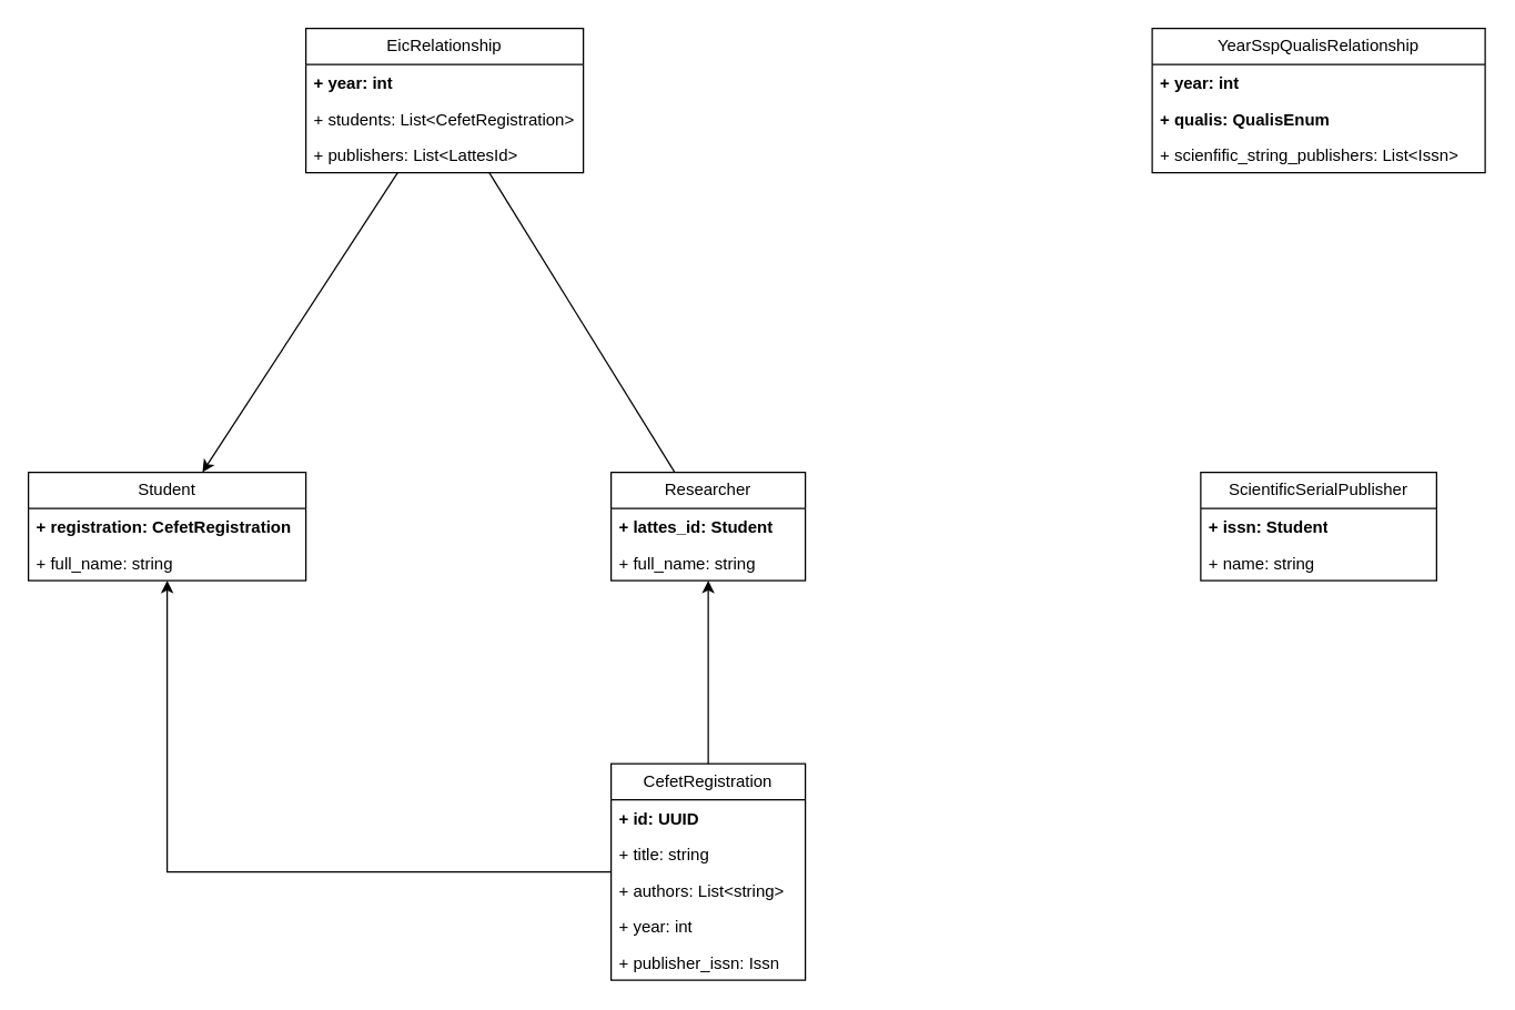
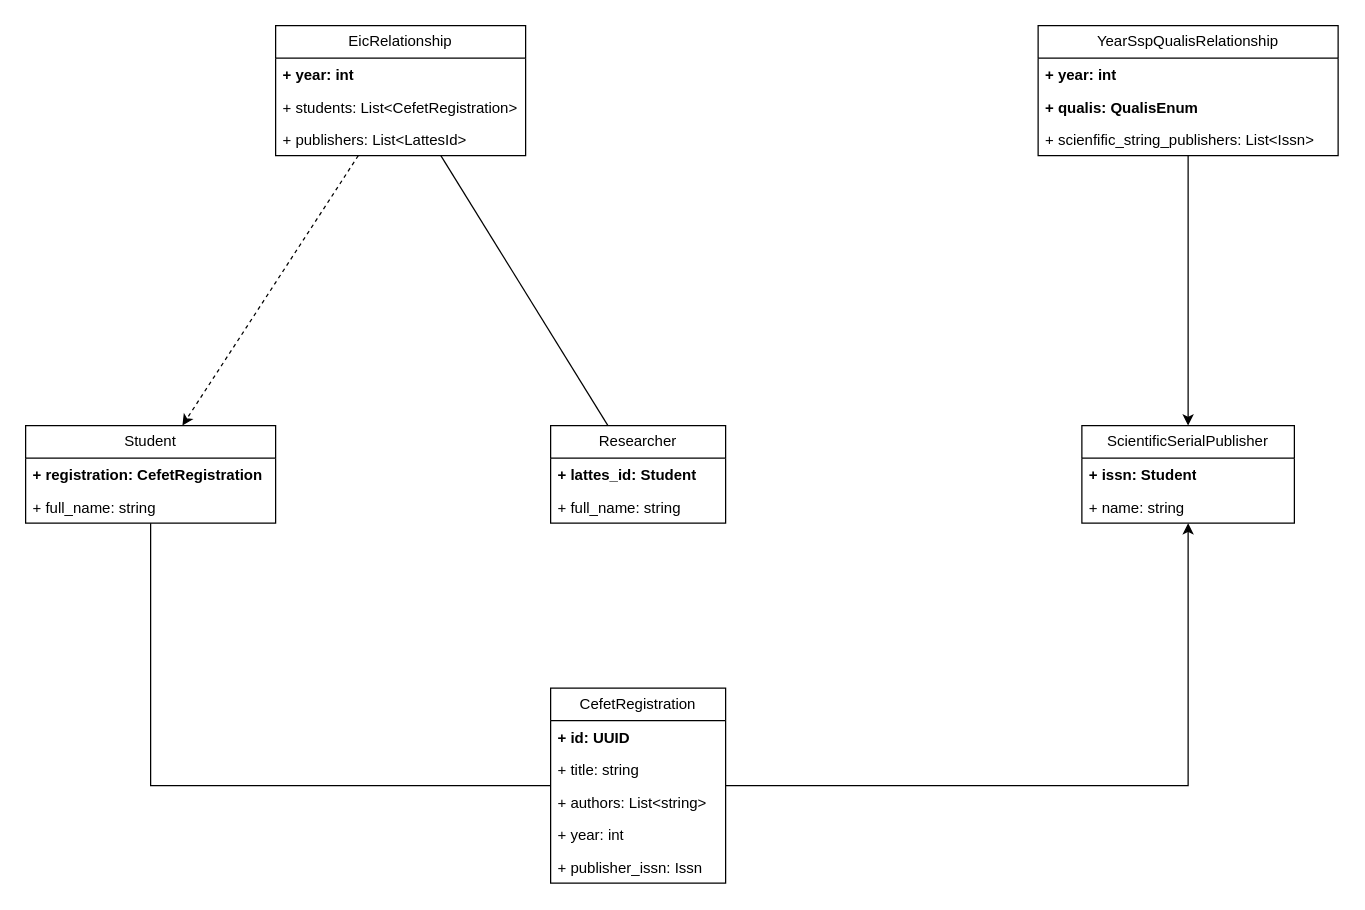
  <mxCell id="0" />
  <mxCell id="1" parent="0" />
  <mxCell id="2" value="Student" style="swimlane;fontStyle=0;childLayout=stackLayout;horizontal=1;startSize=26;fillColor=none;horizontalStack=0;resizeParent=1;resizeParentMax=0;resizeLast=0;collapsible=1;marginBottom=0;whiteSpace=wrap;html=1;" vertex="1" parent="1"><mxGeometry x="20" y="340" width="200" height="78" as="geometry" /></mxCell>
  <mxCell id="3" value="&lt;b&gt;+ registration: CefetRegistration&lt;/b&gt;" style="text;strokeColor=none;fillColor=none;align=left;verticalAlign=top;spacingLeft=4;spacingRight=4;overflow=hidden;rotatable=0;points=[[0,0.5],[1,0.5]];portConstraint=eastwest;whiteSpace=wrap;html=1;" vertex="1" parent="2"><mxGeometry y="26" width="200" height="26" as="geometry" /></mxCell>
  <mxCell id="4" value="+ full_name: string" style="text;strokeColor=none;fillColor=none;align=left;verticalAlign=top;spacingLeft=4;spacingRight=4;overflow=hidden;rotatable=0;points=[[0,0.5],[1,0.5]];portConstraint=eastwest;whiteSpace=wrap;html=1;" vertex="1" parent="2"><mxGeometry y="52" width="200" height="26" as="geometry" /></mxCell>
  <mxCell id="5" value="Researcher" style="swimlane;fontStyle=0;childLayout=stackLayout;horizontal=1;startSize=26;fillColor=none;horizontalStack=0;resizeParent=1;resizeParentMax=0;resizeLast=0;collapsible=1;marginBottom=0;whiteSpace=wrap;html=1;" vertex="1" parent="1"><mxGeometry x="440" y="340" width="140" height="78" as="geometry" /></mxCell>
  <mxCell id="6" value="&lt;b&gt;+ lattes_id: Student&lt;/b&gt;" style="text;strokeColor=none;fillColor=none;align=left;verticalAlign=top;spacingLeft=4;spacingRight=4;overflow=hidden;rotatable=0;points=[[0,0.5],[1,0.5]];portConstraint=eastwest;whiteSpace=wrap;html=1;" vertex="1" parent="5"><mxGeometry y="26" width="140" height="26" as="geometry" /></mxCell>
  <mxCell id="7" value="+ full_name: string" style="text;strokeColor=none;fillColor=none;align=left;verticalAlign=top;spacingLeft=4;spacingRight=4;overflow=hidden;rotatable=0;points=[[0,0.5],[1,0.5]];portConstraint=eastwest;whiteSpace=wrap;html=1;" vertex="1" parent="5"><mxGeometry y="52" width="140" height="26" as="geometry" /></mxCell>
  <mxCell id="8" value="ScientificSerialPublisher" style="swimlane;fontStyle=0;childLayout=stackLayout;horizontal=1;startSize=26;fillColor=none;horizontalStack=0;resizeParent=1;resizeParentMax=0;resizeLast=0;collapsible=1;marginBottom=0;whiteSpace=wrap;html=1;" vertex="1" parent="1"><mxGeometry x="865" y="340" width="170" height="78" as="geometry" /></mxCell>
  <mxCell id="9" value="&lt;b&gt;+ issn: Student&lt;/b&gt;" style="text;strokeColor=none;fillColor=none;align=left;verticalAlign=top;spacingLeft=4;spacingRight=4;overflow=hidden;rotatable=0;points=[[0,0.5],[1,0.5]];portConstraint=eastwest;whiteSpace=wrap;html=1;" vertex="1" parent="8"><mxGeometry y="26" width="170" height="26" as="geometry" /></mxCell>
  <mxCell id="10" value="+ name: string" style="text;strokeColor=none;fillColor=none;align=left;verticalAlign=top;spacingLeft=4;spacingRight=4;overflow=hidden;rotatable=0;points=[[0,0.5],[1,0.5]];portConstraint=eastwest;whiteSpace=wrap;html=1;" vertex="1" parent="8"><mxGeometry y="52" width="170" height="26" as="geometry" /></mxCell>
  <mxCell id="11" style="rounded=0;orthogonalLoop=1;jettySize=auto;html=1;endArrow=none;" edge="1" parent="1" source="13" target="5"><mxGeometry relative="1" as="geometry" /></mxCell>
- <mxCell id="12" style="rounded=0;orthogonalLoop=1;jettySize=auto;html=1;" edge="1" parent="1" source="13" target="2"><mxGeometry relative="1" as="geometry" /></mxCell>
+ <mxCell id="12" style="rounded=0;orthogonalLoop=1;jettySize=auto;html=1;dashed=1;" edge="1" parent="1" source="13" target="2"><mxGeometry relative="1" as="geometry" /></mxCell>
  <mxCell id="13" value="EicRelationship" style="swimlane;fontStyle=0;childLayout=stackLayout;horizontal=1;startSize=26;fillColor=none;horizontalStack=0;resizeParent=1;resizeParentMax=0;resizeLast=0;collapsible=1;marginBottom=0;whiteSpace=wrap;html=1;" vertex="1" parent="1"><mxGeometry x="220" y="20" width="200" height="104" as="geometry" /></mxCell>
  <mxCell id="14" value="&lt;b&gt;+ year: int&lt;/b&gt;" style="text;strokeColor=none;fillColor=none;align=left;verticalAlign=top;spacingLeft=4;spacingRight=4;overflow=hidden;rotatable=0;points=[[0,0.5],[1,0.5]];portConstraint=eastwest;whiteSpace=wrap;html=1;" vertex="1" parent="13"><mxGeometry y="26" width="200" height="26" as="geometry" /></mxCell>
  <mxCell id="15" value="+ students: List&amp;lt;CefetRegistration&amp;gt;" style="text;strokeColor=none;fillColor=none;align=left;verticalAlign=top;spacingLeft=4;spacingRight=4;overflow=hidden;rotatable=0;points=[[0,0.5],[1,0.5]];portConstraint=eastwest;whiteSpace=wrap;html=1;" vertex="1" parent="13"><mxGeometry y="52" width="200" height="26" as="geometry" /></mxCell>
  <mxCell id="16" value="+ publishers: List&amp;lt;LattesId&amp;gt;" style="text;strokeColor=none;fillColor=none;align=left;verticalAlign=top;spacingLeft=4;spacingRight=4;overflow=hidden;rotatable=0;points=[[0,0.5],[1,0.5]];portConstraint=eastwest;whiteSpace=wrap;html=1;" vertex="1" parent="13"><mxGeometry y="78" width="200" height="26" as="geometry" /></mxCell>
+ <mxCell id="17" style="rounded=0;orthogonalLoop=1;jettySize=auto;html=1;" edge="1" parent="1" source="18" target="8"><mxGeometry relative="1" as="geometry" /></mxCell>
  <mxCell id="18" value="YearSspQualisRelationship" style="swimlane;fontStyle=0;childLayout=stackLayout;horizontal=1;startSize=26;fillColor=none;horizontalStack=0;resizeParent=1;resizeParentMax=0;resizeLast=0;collapsible=1;marginBottom=0;whiteSpace=wrap;html=1;" vertex="1" parent="1"><mxGeometry x="830" y="20" width="240" height="104" as="geometry" /></mxCell>
  <mxCell id="19" value="&lt;b&gt;+ year: int&lt;/b&gt;" style="text;strokeColor=none;fillColor=none;align=left;verticalAlign=top;spacingLeft=4;spacingRight=4;overflow=hidden;rotatable=0;points=[[0,0.5],[1,0.5]];portConstraint=eastwest;whiteSpace=wrap;html=1;" vertex="1" parent="18"><mxGeometry y="26" width="240" height="26" as="geometry" /></mxCell>
  <mxCell id="20" value="+ qualis: QualisEnum" style="text;strokeColor=none;fillColor=none;align=left;verticalAlign=top;spacingLeft=4;spacingRight=4;overflow=hidden;rotatable=0;points=[[0,0.5],[1,0.5]];portConstraint=eastwest;whiteSpace=wrap;html=1;fontStyle=1" vertex="1" parent="18"><mxGeometry y="52" width="240" height="26" as="geometry" /></mxCell>
  <mxCell id="21" value="+ scienfific_string_publishers: List&amp;lt;Issn&amp;gt;" style="text;strokeColor=none;fillColor=none;align=left;verticalAlign=top;spacingLeft=4;spacingRight=4;overflow=hidden;rotatable=0;points=[[0,0.5],[1,0.5]];portConstraint=eastwest;whiteSpace=wrap;html=1;" vertex="1" parent="18"><mxGeometry y="78" width="240" height="26" as="geometry" /></mxCell>
- <mxCell id="22" style="edgeStyle=orthogonalEdgeStyle;rounded=0;orthogonalLoop=1;jettySize=auto;html=1;" edge="1" parent="1" source="25" target="2"><mxGeometry relative="1" as="geometry" /></mxCell>
- <mxCell id="23" style="edgeStyle=orthogonalEdgeStyle;rounded=0;orthogonalLoop=1;jettySize=auto;html=1;" edge="1" parent="1" source="25" target="5"><mxGeometry relative="1" as="geometry" /></mxCell>
+ <mxCell id="22" style="edgeStyle=orthogonalEdgeStyle;rounded=0;orthogonalLoop=1;jettySize=auto;html=1;endArrow=none;" edge="1" parent="1" source="25" target="2"><mxGeometry relative="1" as="geometry" /></mxCell>
+ <mxCell id="24" style="edgeStyle=orthogonalEdgeStyle;rounded=0;orthogonalLoop=1;jettySize=auto;html=1;" edge="1" parent="1" source="25" target="8"><mxGeometry relative="1" as="geometry" /></mxCell>
  <mxCell id="25" value="CefetRegistration" style="swimlane;fontStyle=0;childLayout=stackLayout;horizontal=1;startSize=26;fillColor=none;horizontalStack=0;resizeParent=1;resizeParentMax=0;resizeLast=0;collapsible=1;marginBottom=0;whiteSpace=wrap;html=1;" vertex="1" parent="1"><mxGeometry x="440" y="550" width="140" height="156" as="geometry" /></mxCell>
  <mxCell id="26" value="&lt;b&gt;+ id: UUID&lt;/b&gt;" style="text;strokeColor=none;fillColor=none;align=left;verticalAlign=top;spacingLeft=4;spacingRight=4;overflow=hidden;rotatable=0;points=[[0,0.5],[1,0.5]];portConstraint=eastwest;whiteSpace=wrap;html=1;" vertex="1" parent="25"><mxGeometry y="26" width="140" height="26" as="geometry" /></mxCell>
  <mxCell id="27" value="+ title: string" style="text;strokeColor=none;fillColor=none;align=left;verticalAlign=top;spacingLeft=4;spacingRight=4;overflow=hidden;rotatable=0;points=[[0,0.5],[1,0.5]];portConstraint=eastwest;whiteSpace=wrap;html=1;" vertex="1" parent="25"><mxGeometry y="52" width="140" height="26" as="geometry" /></mxCell>
  <mxCell id="28" value="+ authors: List&amp;lt;string&amp;gt;" style="text;strokeColor=none;fillColor=none;align=left;verticalAlign=top;spacingLeft=4;spacingRight=4;overflow=hidden;rotatable=0;points=[[0,0.5],[1,0.5]];portConstraint=eastwest;whiteSpace=wrap;html=1;" vertex="1" parent="25"><mxGeometry y="78" width="140" height="26" as="geometry" /></mxCell>
  <mxCell id="29" value="+ year: int" style="text;strokeColor=none;fillColor=none;align=left;verticalAlign=top;spacingLeft=4;spacingRight=4;overflow=hidden;rotatable=0;points=[[0,0.5],[1,0.5]];portConstraint=eastwest;whiteSpace=wrap;html=1;" vertex="1" parent="25"><mxGeometry y="104" width="140" height="26" as="geometry" /></mxCell>
  <mxCell id="30" value="+ publisher_issn: Issn" style="text;strokeColor=none;fillColor=none;align=left;verticalAlign=top;spacingLeft=4;spacingRight=4;overflow=hidden;rotatable=0;points=[[0,0.5],[1,0.5]];portConstraint=eastwest;whiteSpace=wrap;html=1;" vertex="1" parent="25"><mxGeometry y="130" width="140" height="26" as="geometry" /></mxCell>
